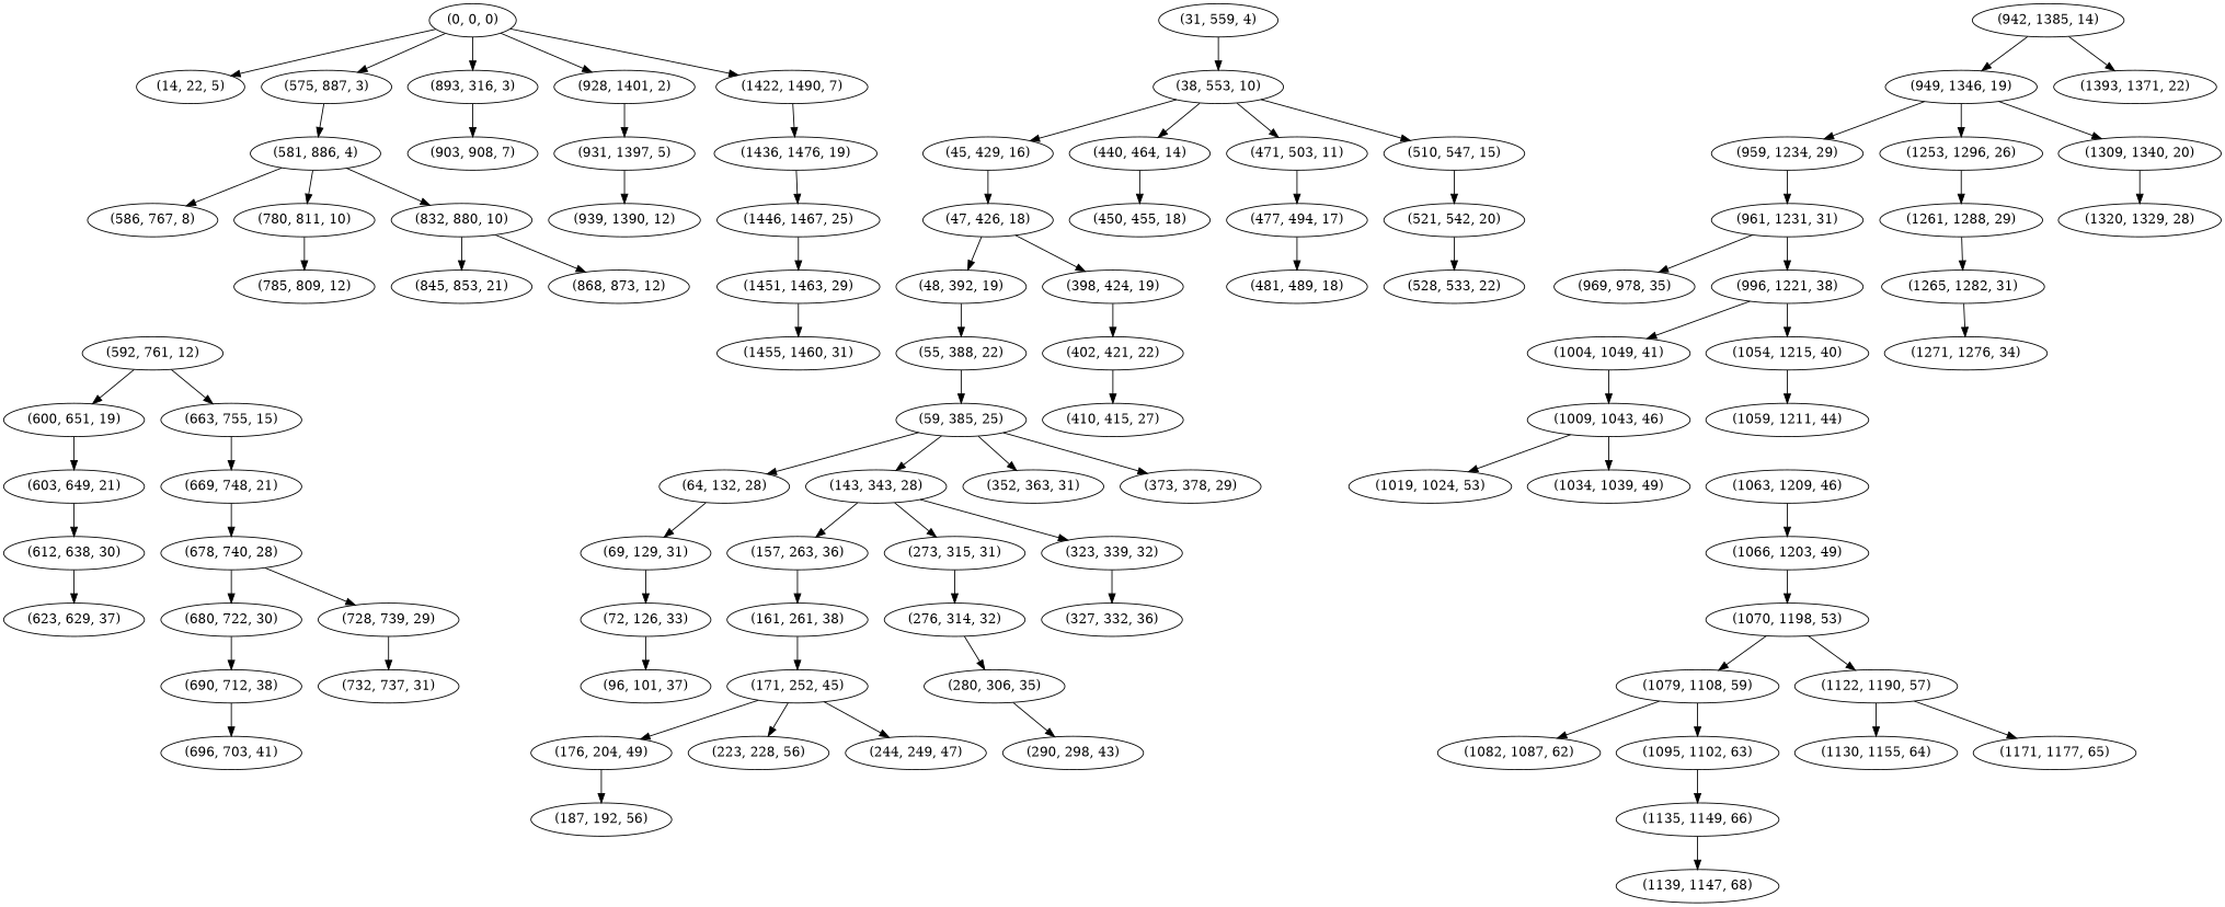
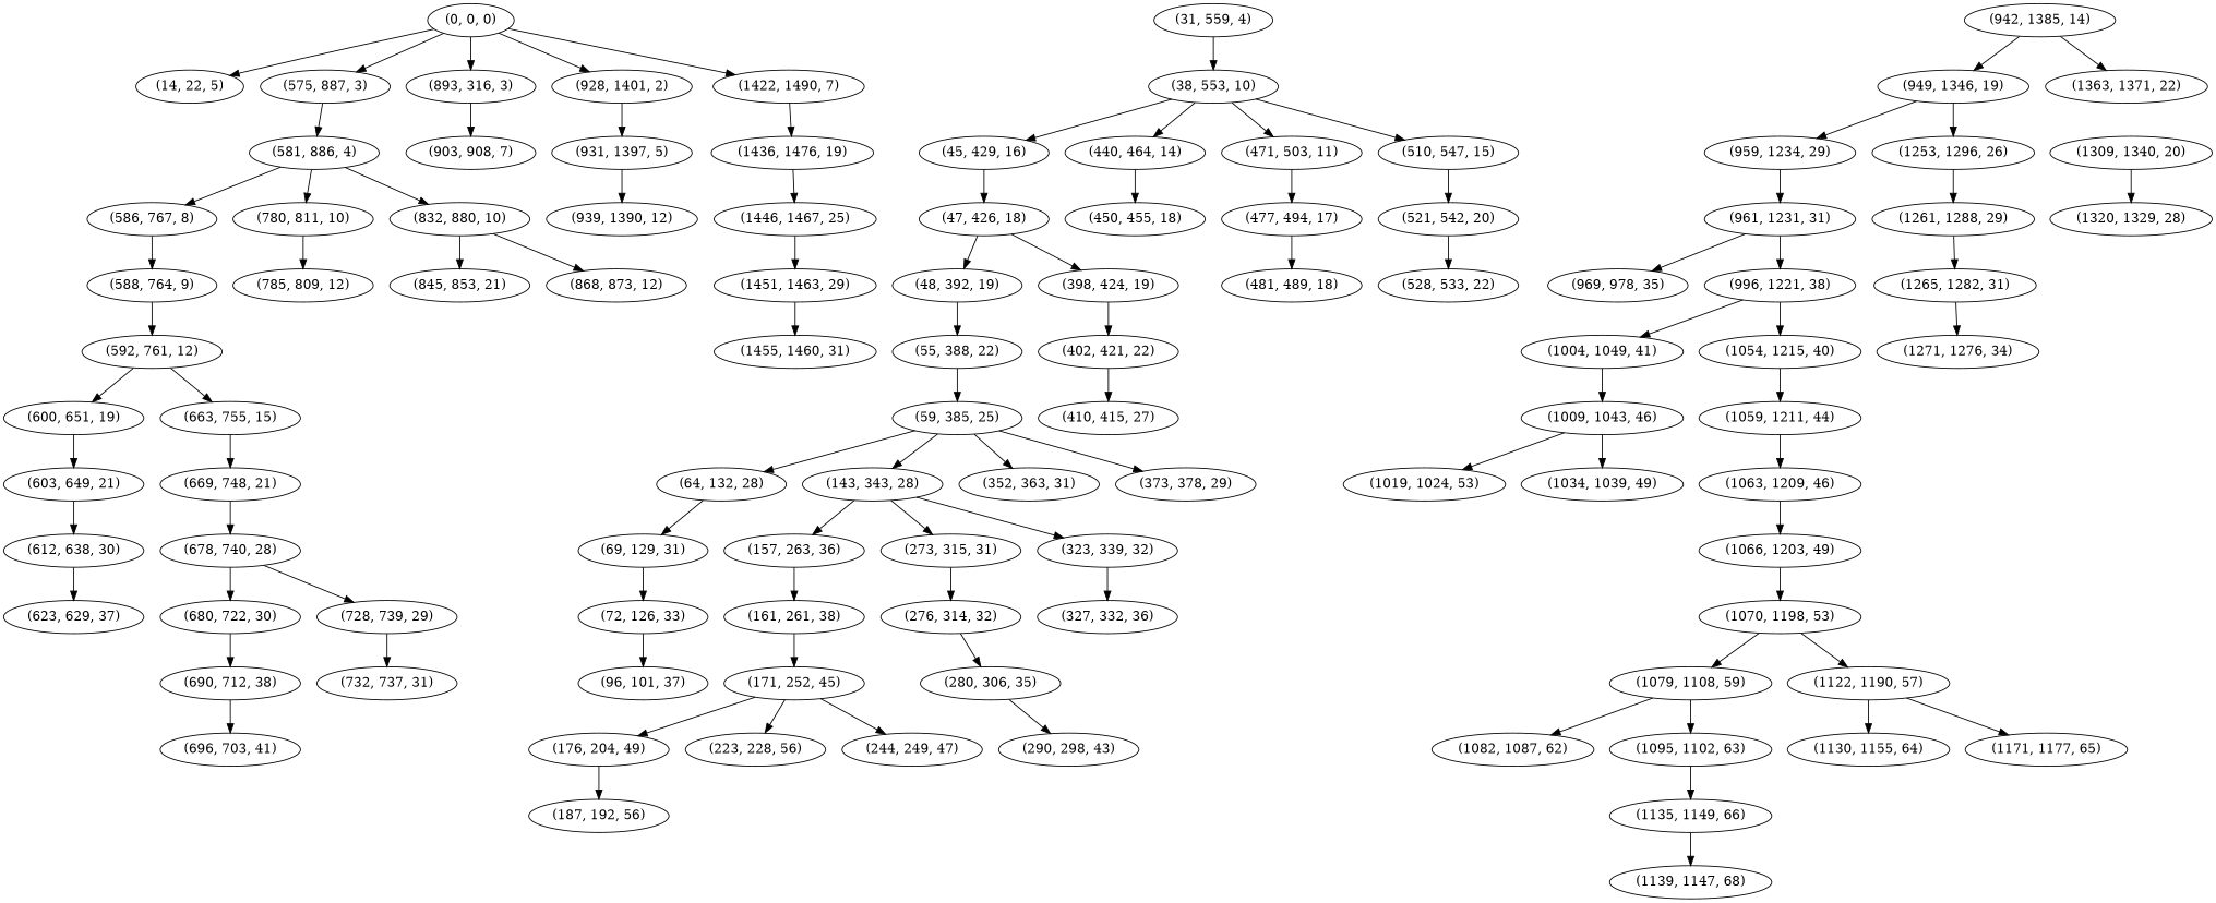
  digraph {
    "(0, 0, 0)"
    "(14, 22, 5)"
    "(575, 887, 3)"
    n4 [label="(893, 316, 3)"]
    "(928, 1401, 2)"
    "(1422, 1490, 7)"
    "(31, 559, 4)"
    "(38, 553, 10)"
    "(581, 886, 4)"
    "(903, 908, 7)"
    "(931, 1397, 5)"
    "(1436, 1476, 19)"
    "(45, 429, 16)"
    "(440, 464, 14)"
    "(471, 503, 11)"
    "(510, 547, 15)"
    "(47, 426, 18)"
    "(450, 455, 18)"
    "(477, 494, 17)"
    "(521, 542, 20)"
    "(48, 392, 19)"
    "(398, 424, 19)"
    "(55, 388, 22)"
    "(402, 421, 22)"
    "(59, 385, 25)"
    "(64, 132, 28)"
    "(143, 343, 28)"
    "(352, 363, 31)"
    "(373, 378, 29)"
    "(69, 129, 31)"
    "(157, 263, 36)"
    "(273, 315, 31)"
    "(323, 339, 32)"
    "(72, 126, 33)"
    "(96, 101, 37)"
    "(161, 261, 38)"
    "(276, 314, 32)"
    "(327, 332, 36)"
    "(171, 252, 45)"
    "(176, 204, 49)"
    "(223, 228, 56)"
    "(244, 249, 47)"
    "(187, 192, 56)"
    "(280, 306, 35)"
    "(290, 298, 43)"
    "(410, 415, 27)"
    "(481, 489, 18)"
    "(528, 533, 22)"
    "(586, 767, 8)"
    "(780, 811, 10)"
    "(832, 880, 10)"
+   "(588, 764, 9)"
    "(785, 809, 12)"
    "(845, 853, 21)"
    "(868, 873, 12)"
    "(592, 761, 12)"
    "(600, 651, 19)"
    "(663, 755, 15)"
    "(603, 649, 21)"
    "(669, 748, 21)"
    "(612, 638, 30)"
    "(623, 629, 37)"
    "(678, 740, 28)"
    "(680, 722, 30)"
    "(728, 739, 29)"
    "(690, 712, 38)"
    "(732, 737, 31)"
    "(696, 703, 41)"
    "(939, 1390, 12)"
    "(942, 1385, 14)"
    "(949, 1346, 19)"
-   "(1363, 1371, 22)" [label="(1393, 1371, 22)"]
+   "(1363, 1371, 22)"
    "(959, 1234, 29)"
    "(1253, 1296, 26)"
    "(1309, 1340, 20)"
    "(961, 1231, 31)"
    "(1261, 1288, 29)"
    "(1320, 1329, 28)"
    "(969, 978, 35)"
    "(996, 1221, 38)"
    "(1004, 1049, 41)"
    "(1054, 1215, 40)"
    "(1009, 1043, 46)"
    "(1059, 1211, 44)"
    "(1019, 1024, 53)"
    "(1034, 1039, 49)"
    "(1063, 1209, 46)"
    "(1066, 1203, 49)"
    "(1070, 1198, 53)"
    "(1079, 1108, 59)"
    "(1122, 1190, 57)"
    "(1082, 1087, 62)"
    "(1095, 1102, 63)"
    "(1130, 1155, 64)"
    "(1171, 1177, 65)"
    "(1135, 1149, 66)"
    "(1139, 1147, 68)"
    "(1265, 1282, 31)"
    "(1271, 1276, 34)"
    "(1446, 1467, 25)"
    "(1451, 1463, 29)"
    "(1455, 1460, 31)"
    "(0, 0, 0)" -> "(14, 22, 5)"
    "(0, 0, 0)" -> "(575, 887, 3)"
    "(0, 0, 0)" -> n4
    "(0, 0, 0)" -> "(928, 1401, 2)"
    "(0, 0, 0)" -> "(1422, 1490, 7)"
    "(575, 887, 3)" -> "(581, 886, 4)"
    n4 -> "(903, 908, 7)"
    "(928, 1401, 2)" -> "(931, 1397, 5)"
    "(1422, 1490, 7)" -> "(1436, 1476, 19)"
    "(31, 559, 4)" -> "(38, 553, 10)"
    "(38, 553, 10)" -> "(45, 429, 16)"
    "(38, 553, 10)" -> "(440, 464, 14)"
    "(38, 553, 10)" -> "(471, 503, 11)"
    "(38, 553, 10)" -> "(510, 547, 15)"
    "(581, 886, 4)" -> "(586, 767, 8)"
    "(581, 886, 4)" -> "(780, 811, 10)"
    "(581, 886, 4)" -> "(832, 880, 10)"
    "(931, 1397, 5)" -> "(939, 1390, 12)"
    "(1436, 1476, 19)" -> "(1446, 1467, 25)"
    "(45, 429, 16)" -> "(47, 426, 18)"
    "(440, 464, 14)" -> "(450, 455, 18)"
    "(471, 503, 11)" -> "(477, 494, 17)"
    "(510, 547, 15)" -> "(521, 542, 20)"
    "(47, 426, 18)" -> "(48, 392, 19)"
    "(47, 426, 18)" -> "(398, 424, 19)"
    "(477, 494, 17)" -> "(481, 489, 18)"
    "(521, 542, 20)" -> "(528, 533, 22)"
    "(48, 392, 19)" -> "(55, 388, 22)"
    "(398, 424, 19)" -> "(402, 421, 22)"
    "(55, 388, 22)" -> "(59, 385, 25)"
    "(402, 421, 22)" -> "(410, 415, 27)"
    "(59, 385, 25)" -> "(64, 132, 28)"
    "(59, 385, 25)" -> "(143, 343, 28)"
    "(59, 385, 25)" -> "(352, 363, 31)"
    "(59, 385, 25)" -> "(373, 378, 29)"
    "(64, 132, 28)" -> "(69, 129, 31)"
    "(143, 343, 28)" -> "(157, 263, 36)"
    "(143, 343, 28)" -> "(273, 315, 31)"
    "(143, 343, 28)" -> "(323, 339, 32)"
    "(69, 129, 31)" -> "(72, 126, 33)"
    "(157, 263, 36)" -> "(161, 261, 38)"
    "(273, 315, 31)" -> "(276, 314, 32)"
    "(323, 339, 32)" -> "(327, 332, 36)"
    "(72, 126, 33)" -> "(96, 101, 37)"
    "(161, 261, 38)" -> "(171, 252, 45)"
    "(276, 314, 32)" -> "(280, 306, 35)"
    "(171, 252, 45)" -> "(176, 204, 49)"
    "(171, 252, 45)" -> "(223, 228, 56)"
    "(171, 252, 45)" -> "(244, 249, 47)"
    "(176, 204, 49)" -> "(187, 192, 56)"
    "(280, 306, 35)" -> "(290, 298, 43)"
+   "(586, 767, 8)" -> "(588, 764, 9)"
    "(780, 811, 10)" -> "(785, 809, 12)"
    "(832, 880, 10)" -> "(845, 853, 21)"
    "(832, 880, 10)" -> "(868, 873, 12)"
+   "(588, 764, 9)" -> "(592, 761, 12)"
    "(592, 761, 12)" -> "(600, 651, 19)"
    "(592, 761, 12)" -> "(663, 755, 15)"
    "(600, 651, 19)" -> "(603, 649, 21)"
    "(663, 755, 15)" -> "(669, 748, 21)"
    "(603, 649, 21)" -> "(612, 638, 30)"
    "(669, 748, 21)" -> "(678, 740, 28)"
    "(612, 638, 30)" -> "(623, 629, 37)"
    "(678, 740, 28)" -> "(680, 722, 30)"
    "(678, 740, 28)" -> "(728, 739, 29)"
    "(680, 722, 30)" -> "(690, 712, 38)"
    "(728, 739, 29)" -> "(732, 737, 31)"
    "(690, 712, 38)" -> "(696, 703, 41)"
    "(942, 1385, 14)" -> "(949, 1346, 19)"
    "(942, 1385, 14)" -> "(1363, 1371, 22)"
    "(949, 1346, 19)" -> "(959, 1234, 29)"
    "(949, 1346, 19)" -> "(1253, 1296, 26)"
-   "(949, 1346, 19)" -> "(1309, 1340, 20)"
    "(959, 1234, 29)" -> "(961, 1231, 31)"
    "(1253, 1296, 26)" -> "(1261, 1288, 29)"
    "(1309, 1340, 20)" -> "(1320, 1329, 28)"
    "(961, 1231, 31)" -> "(969, 978, 35)"
    "(961, 1231, 31)" -> "(996, 1221, 38)"
    "(1261, 1288, 29)" -> "(1265, 1282, 31)"
    "(996, 1221, 38)" -> "(1004, 1049, 41)"
    "(996, 1221, 38)" -> "(1054, 1215, 40)"
    "(1004, 1049, 41)" -> "(1009, 1043, 46)"
    "(1054, 1215, 40)" -> "(1059, 1211, 44)"
    "(1009, 1043, 46)" -> "(1019, 1024, 53)"
    "(1009, 1043, 46)" -> "(1034, 1039, 49)"
+   "(1059, 1211, 44)" -> "(1063, 1209, 46)"
    "(1063, 1209, 46)" -> "(1066, 1203, 49)"
    "(1066, 1203, 49)" -> "(1070, 1198, 53)"
    "(1070, 1198, 53)" -> "(1079, 1108, 59)"
    "(1070, 1198, 53)" -> "(1122, 1190, 57)"
    "(1079, 1108, 59)" -> "(1082, 1087, 62)"
    "(1079, 1108, 59)" -> "(1095, 1102, 63)"
    "(1122, 1190, 57)" -> "(1130, 1155, 64)"
    "(1122, 1190, 57)" -> "(1171, 1177, 65)"
    "(1095, 1102, 63)" -> "(1135, 1149, 66)"
    "(1135, 1149, 66)" -> "(1139, 1147, 68)"
    "(1265, 1282, 31)" -> "(1271, 1276, 34)"
    "(1446, 1467, 25)" -> "(1451, 1463, 29)"
    "(1451, 1463, 29)" -> "(1455, 1460, 31)"
  }
